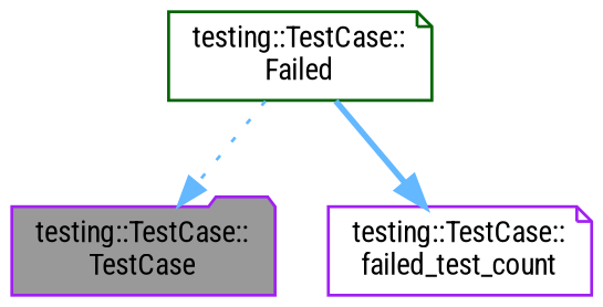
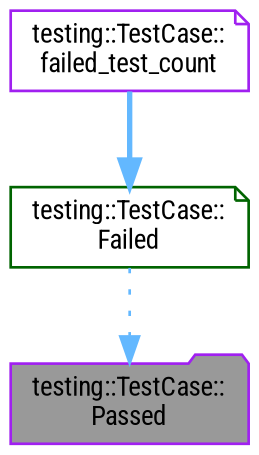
  digraph {
    fontname="Roboto Condensed"
    rankdir=TB
    node [color=purple fillcolor=white fontname="Roboto Condensed" fontsize=10 shape=note style=filled]
    edge [color=steelblue1 fontname="Roboto Condensed" fontsize=10 labelfontname=Helvetica labelfontsize=10]
-   n1 [fillcolor=grey60 fontcolor=black height=0.2 label="testing::TestCase::\lTestCase" shape=folder width=0.4]
+   n1 [fillcolor=grey60 fontcolor=black height=0.2 label="testing::TestCase::\lPassed" shape=folder width=0.4]
    n2 [color=darkgreen height=0.2 label="testing::TestCase::\lFailed" width=0.4]
    n3 [height=0.2 label="testing::TestCase::\lfailed_test_count" width=0.4]
    n2 -> n1 [style=dotted]
-   n2 -> n3 [style=bold]
+   n3 -> n2 [style=bold]
  }
